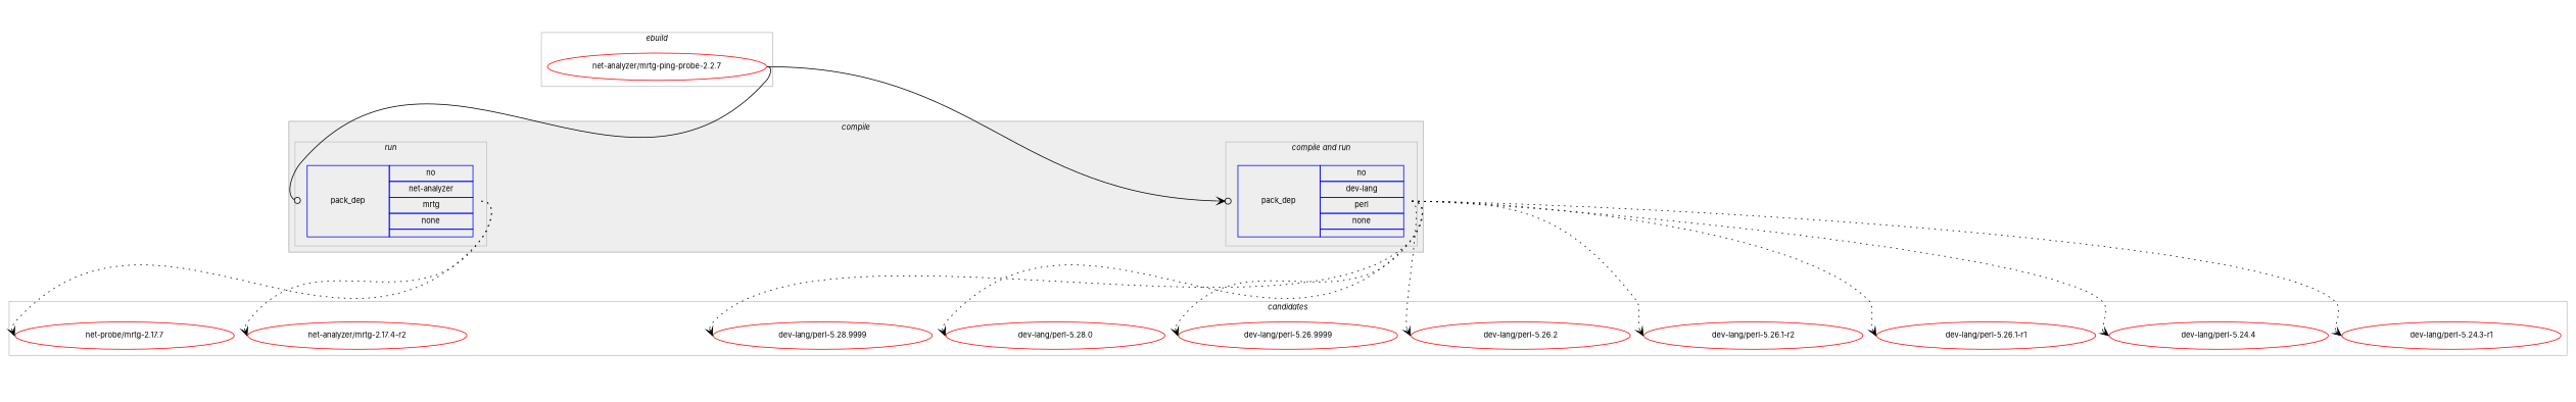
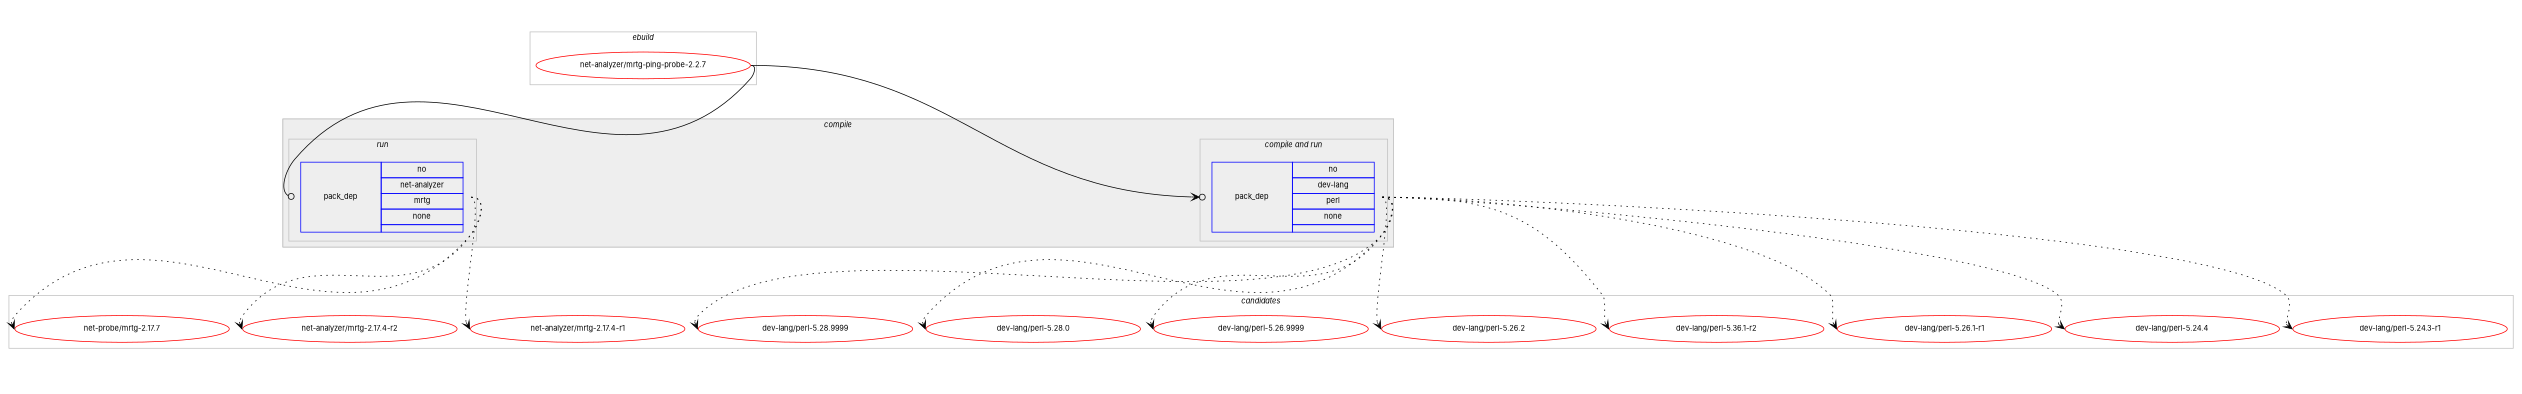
  digraph {
    compound=true
    concentrate=true
    fontname=Inter
    fontsize=10
    newrank=true
    rankdir=TB
    ranksep=1.5
    node [color=red fontname=Inter fontsize=10]
    edge [arrowhead=vee fontname=Inter headport=w style=dotted tailport=e weight=100]
    n1 [label="net-analyzer/mrtg-ping-probe-2.2.7" width=4]
    n2 [color=blue label=<<TABLE BORDER="0" CELLBORDER="1" CELLSPACING="0" CELLPADDING="4" WIDTH="220"><TR><TD ROWSPAN="6" CELLPADDING="30">pack_dep</TD></TR><TR><TD WIDTH="110">no</TD></TR><TR><TD>dev-lang</TD></TR><TR><TD>perl</TD></TR><TR><TD>none</TD></TR><TR><TD></TD></TR></TABLE>> shape=none]
    n3 [color=blue label=<<TABLE BORDER="0" CELLBORDER="1" CELLSPACING="0" CELLPADDING="4" WIDTH="220"><TR><TD ROWSPAN="6" CELLPADDING="30">pack_dep</TD></TR><TR><TD WIDTH="110">no</TD></TR><TR><TD>net-analyzer</TD></TR><TR><TD>mrtg</TD></TR><TR><TD>none</TD></TR><TR><TD></TD></TR></TABLE>> shape=none]
    n4 [label="dev-lang/perl-5.24.3-r1" width=4]
    n5 [label="dev-lang/perl-5.24.4" width=4]
    n6 [label="dev-lang/perl-5.26.1-r1" width=4]
-   n7 [label="dev-lang/perl-5.26.1-r2" width=4]
+   n7 [label="dev-lang/perl-5.36.1-r2" width=4]
    n8 [label="dev-lang/perl-5.26.2" width=4]
    n9 [label="dev-lang/perl-5.26.9999" width=4]
    n10 [label="dev-lang/perl-5.28.0" width=4]
    n11 [label="dev-lang/perl-5.28.9999" width=4]
+   n12 [label="net-analyzer/mrtg-2.17.4-r1" width=4]
    n13 [label="net-analyzer/mrtg-2.17.4-r2" width=4]
    n14 [label="net-probe/mrtg-2.17.7" width=4]
    subgraph cluster_1 {
      color=gray
      label=<<i>ebuild</i>>
      rank=same
      n1
    }
    subgraph cluster_2 {
      color=gray
      label=<<i>dependencies</i>>
      subgraph cluster_3 {
        color=gray
        fillcolor="#eeeeee"
        label=<<i>compile</i>>
        style=filled
      }
      subgraph cluster_4 {
        color=gray
        fillcolor="#eeeeee"
        label=<<i>compile and run</i>>
        style=filled
        subgraph sub_5 {
          color=gray
          fillcolor="#eeeeee"
          label=<<i>compile and run</i>>
          style=filled
          n2
        }
      }
      subgraph cluster_6 {
        color=gray
        fillcolor="#eeeeee"
        label=<<i>run</i>>
        style=filled
        subgraph sub_7 {
          color=gray
          fillcolor="#eeeeee"
          label=<<i>run</i>>
          style=filled
          n3
        }
      }
    }
    subgraph cluster_8 {
      color=gray
      label=<<i>candidates</i>>
      rank=same
      subgraph sub_9 {
        color=black
        label=<<i>candidates</i>>
        nodesep=1
        rank=same
        n4
        n5
        n6
        n7
        n8
        n9
        n10
        n11
      }
      subgraph sub_10 {
        color=black
        label=<<i>candidates</i>>
        nodesep=1
        rank=same
+       n12
        n13
        n14
      }
    }
    n1 -> n2 [arrowhead=odotvee style=solid weight=20]
    n1 -> n3 [arrowhead=odot style=solid weight=20]
    n2 -> n4
    n2 -> n5
    n2 -> n6
    n2 -> n7
    n2 -> n8
    n2 -> n9
    n2 -> n10
    n2 -> n11
+   n3 -> n12
    n3 -> n13
    n3 -> n14
  }
